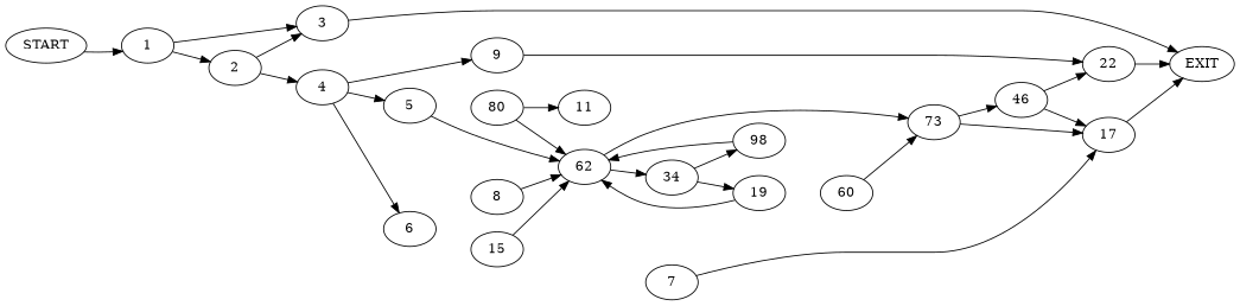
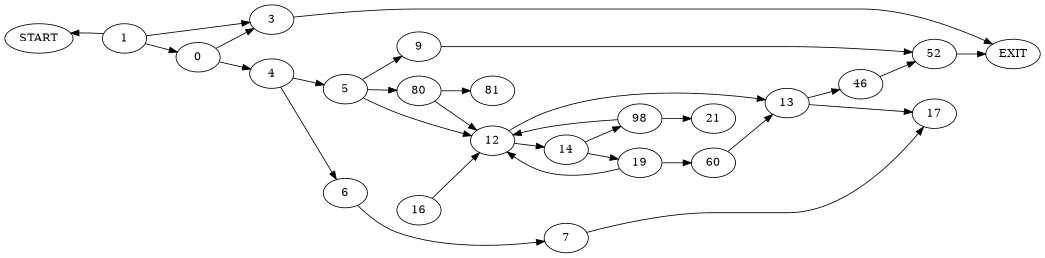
  digraph {
    rankdir=LR
    n1 [label=START]
    1
-   2
+   2 [label=0]
    3
    n5 [label=EXIT]
    4
    5
    6
    9
    n10 [label=80]
-   12 [label=62]
+   12
    7
-   22
-   11
+   22 [label=52]
+   11 [label=81]
    17
-   8
-   13 [label=73]
-   14 [label=34]
-   15
+   13
+   14
+   15 [label=16]
    n20 [label=46]
    n21 [label=98]
    19
+   21
    n24 [label=60]
-   n1 -> 1
+   1 -> n1
    1 -> 2
    1 -> 3
    2 -> 3
    2 -> 4
    3 -> n5
    4 -> 5
    4 -> 6
-   4 -> 9
+   5 -> 9
+   5 -> n10
    5 -> 12
+   6 -> 7
    9 -> 22
    n10 -> 12
    n10 -> 11
    12 -> 13
    12 -> 14
    7 -> 17
    22 -> n5
-   17 -> n5
-   8 -> 12
    13 -> 17
    13 -> n20
    14 -> n21
    14 -> 19
    15 -> 12
    n20 -> 22
-   n20 -> 17
    n21 -> 12
+   n21 -> 21
    19 -> 12
+   19 -> n24
    n24 -> 13
  }
